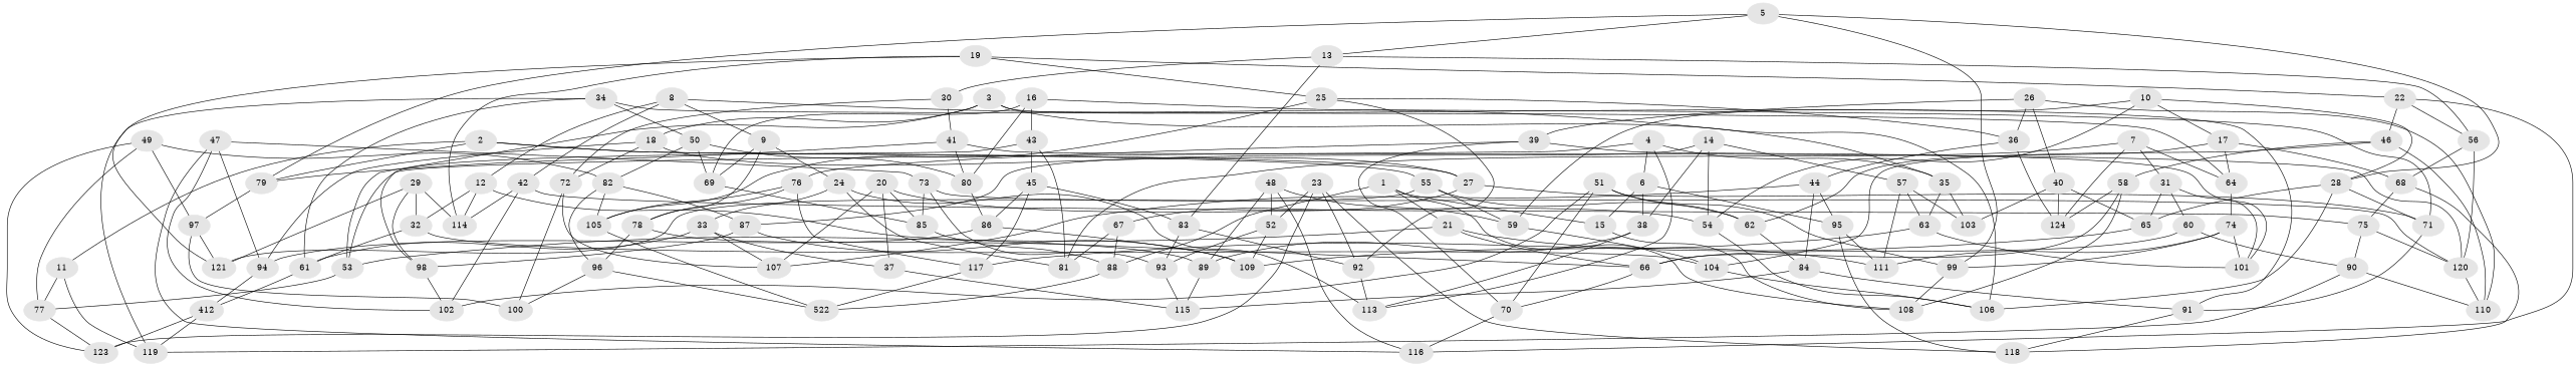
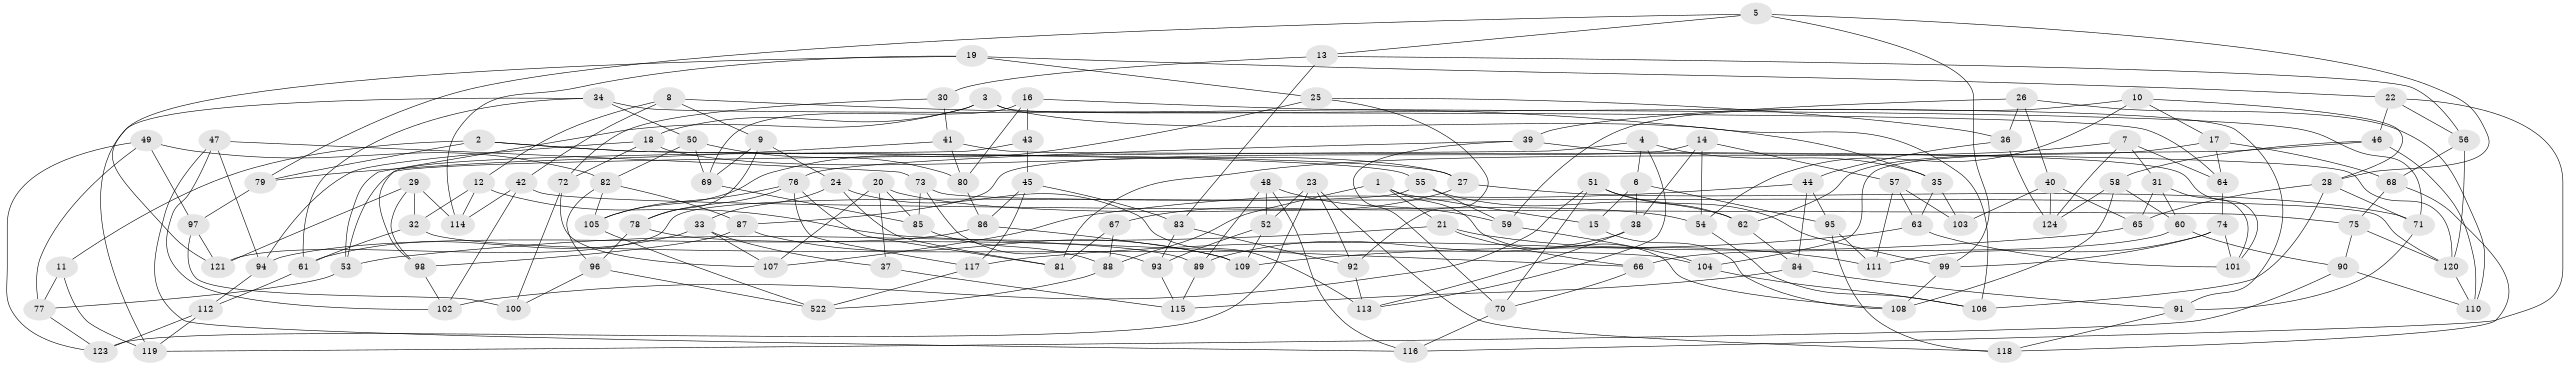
  graph {
    node [color=gray90 style=filled]
    1
    15
    21
    88
    108
    53
    66
    111
    n9 [label=522]
    2
    11
    27
    55
    79
    77
    119
    71
    67
    59
    62
    121
    97
    3
    18
    35
    91
    72
    94
    103
    63
    118
    4
    6
    113
    38
    95
    5
    13
    28
    99
    30
    56
    83
    106
    65
    89
    7
    31
    64
    81
    124
    60
    101
    74
    8
    9
    12
    42
    24
    69
    78
    32
    114
    75
    102
    33
    85
    96
    10
    17
    54
    68
    104
    123
    61
    70
    41
    120
    92
    93
    14
    57
    87
    98
    109
    37
    115
    16
    43
    80
    45
    86
    84
    107
    100
-   112 [label=412]
+   112
    19
    22
    25
    46
    116
    36
    105
    20
    110
    58
    23
    52
    44
    26
    39
    40
    76
    117
    29
    90
    34
    50
    82
    47
    73
    48
    49
    51
    1 -- 15
    1 -- 21
    1 -- 88
    1 -- 108
    15 -- 108
    21 -- 53
    21 -- 66
    21 -- 111
    88 -- n9
    53 -- 77
    66 -- 70
    2 -- 11
    2 -- 27
    2 -- 55
    2 -- 79
    11 -- 77
    11 -- 119
    27 -- 71
    27 -- 67
    55 -- 59
    55 -- 62
    55 -- 121
    79 -- 97
    77 -- 123
    71 -- 91
    67 -- 88
    67 -- 81
    59 -- 104
    62 -- 84
    97 -- 121
    97 -- 100
    3 -- 53
    3 -- 18
    3 -- 35
    3 -- 91
    18 -- 27
    18 -- 72
    18 -- 94
    35 -- 103
    35 -- 63
    91 -- 118
    72 -- 107
    72 -- 100
    94 -- 112
    63 -- 101
    63 -- 109
    4 -- 53
    4 -- 35
    4 -- 6
    4 -- 113
    6 -- 15
    6 -- 38
    6 -- 95
    38 -- 113
    38 -- 89
    95 -- 111
    95 -- 118
    5 -- 79
    5 -- 13
    5 -- 28
    5 -- 99
    13 -- 30
    13 -- 56
    13 -- 83
    28 -- 71
    28 -- 106
    28 -- 65
    99 -- 108
    30 -- 72
    30 -- 41
    56 -- 68
    56 -- 120
    83 -- 92
    83 -- 93
    65 -- 117
    89 -- 115
    7 -- 31
    7 -- 64
    7 -- 81
    7 -- 124
    31 -- 65
    31 -- 60
    31 -- 101
    64 -- 74
    60 -- 66
    60 -- 90
    74 -- 111
    74 -- 99
    74 -- 101
    8 -- 106
    8 -- 9
    8 -- 12
    8 -- 42
    9 -- 24
    9 -- 69
    9 -- 78
    12 -- 66
    12 -- 32
    12 -- 114
    42 -- 114
    42 -- 75
    42 -- 102
    24 -- 113
    24 -- 81
    24 -- 33
    69 -- 85
    78 -- 89
    78 -- 96
    32 -- 104
    32 -- 61
    75 -- 120
    75 -- 90
    33 -- 61
    33 -- 37
    33 -- 107
    85 -- 88
    96 -- n9
    96 -- 100
    10 -- 59
    10 -- 28
    10 -- 17
    10 -- 54
    17 -- 62
    17 -- 64
    17 -- 68
    54 -- 106
    68 -- 118
    68 -- 75
    104 -- 106
    61 -- 112
    70 -- 116
    41 -- 79
    41 -- 120
    41 -- 80
    120 -- 110
    92 -- 113
    93 -- 115
    14 -- 38
    14 -- 54
    14 -- 57
    14 -- 87
    57 -- 111
    57 -- 103
    57 -- 63
    87 -- 98
    87 -- 109
    98 -- 102
    37 -- 115
    16 -- 71
    16 -- 69
    16 -- 43
    16 -- 80
-   43 -- 81
+   76 -- 81
    43 -- 98
    43 -- 45
    80 -- 86
    45 -- 83
    45 -- 86
    45 -- 117
    86 -- 94
    86 -- 109
    84 -- 91
    84 -- 115
    112 -- 119
    112 -- 123
    19 -- 121
    19 -- 114
    19 -- 22
    19 -- 25
    22 -- 56
    22 -- 46
    22 -- 116
    25 -- 92
    25 -- 36
    25 -- 105
    46 -- 104
    46 -- 110
    46 -- 58
    36 -- 124
    36 -- 44
    105 -- n9
    20 -- 85
    20 -- 54
    20 -- 37
    20 -- 107
    58 -- 108
    58 -- 124
-   58 -- 66
+   58 -- 60
    23 -- 118
    23 -- 123
    23 -- 92
    23 -- 52
    52 -- 93
    52 -- 109
    44 -- 95
    44 -- 84
    44 -- 107
    26 -- 36
    26 -- 110
    26 -- 39
    26 -- 40
    39 -- 101
    39 -- 70
    39 -- 76
    40 -- 103
    40 -- 65
    40 -- 124
    76 -- 78
    76 -- 105
    76 -- 117
    117 -- n9
    29 -- 121
    29 -- 32
    29 -- 114
    29 -- 98
    90 -- 119
    90 -- 110
    34 -- 119
    34 -- 64
    34 -- 61
    34 -- 50
    50 -- 69
    50 -- 80
    50 -- 82
    82 -- 96
    82 -- 87
    82 -- 105
    47 -- 94
    47 -- 102
    47 -- 116
    47 -- 73
    73 -- 85
    73 -- 120
    73 -- 93
    48 -- 59
    48 -- 89
    48 -- 116
    48 -- 52
    49 -- 77
    49 -- 97
    49 -- 123
    49 -- 82
    51 -- 62
    51 -- 99
    51 -- 102
    51 -- 70
  }
